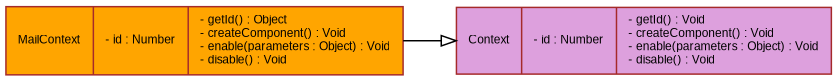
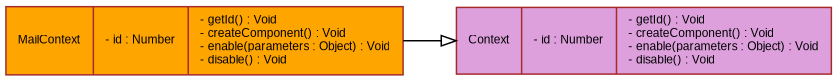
  digraph {
    fontsize=8
    rankdir=LR
    fontname="Liberation Sans"
    node [fontsize=8 shape=record style=filled color=brown fontname="Liberation Sans"]
    n1 [label="{Context|- id : Number\l|- getId() : Void\l- createComponent() : Void\l- enable(parameters : Object) : Void\l- disable() : Void\l}" fillcolor=plum]
-   n2 [label="{MailContext|- id : Number\l|- getId() : Object\l- createComponent() : Void\l- enable(parameters : Object) : Void\l- disable() : Void\l}" fillcolor=orange]
+   n2 [label="{MailContext|- id : Number\l|- getId() : Void\l- createComponent() : Void\l- enable(parameters : Object) : Void\l- disable() : Void\l}" fillcolor=orange]
    n2 -> n1 [arrowhead=empty fontsize=8 fontname="Liberation Sans"]
  }
